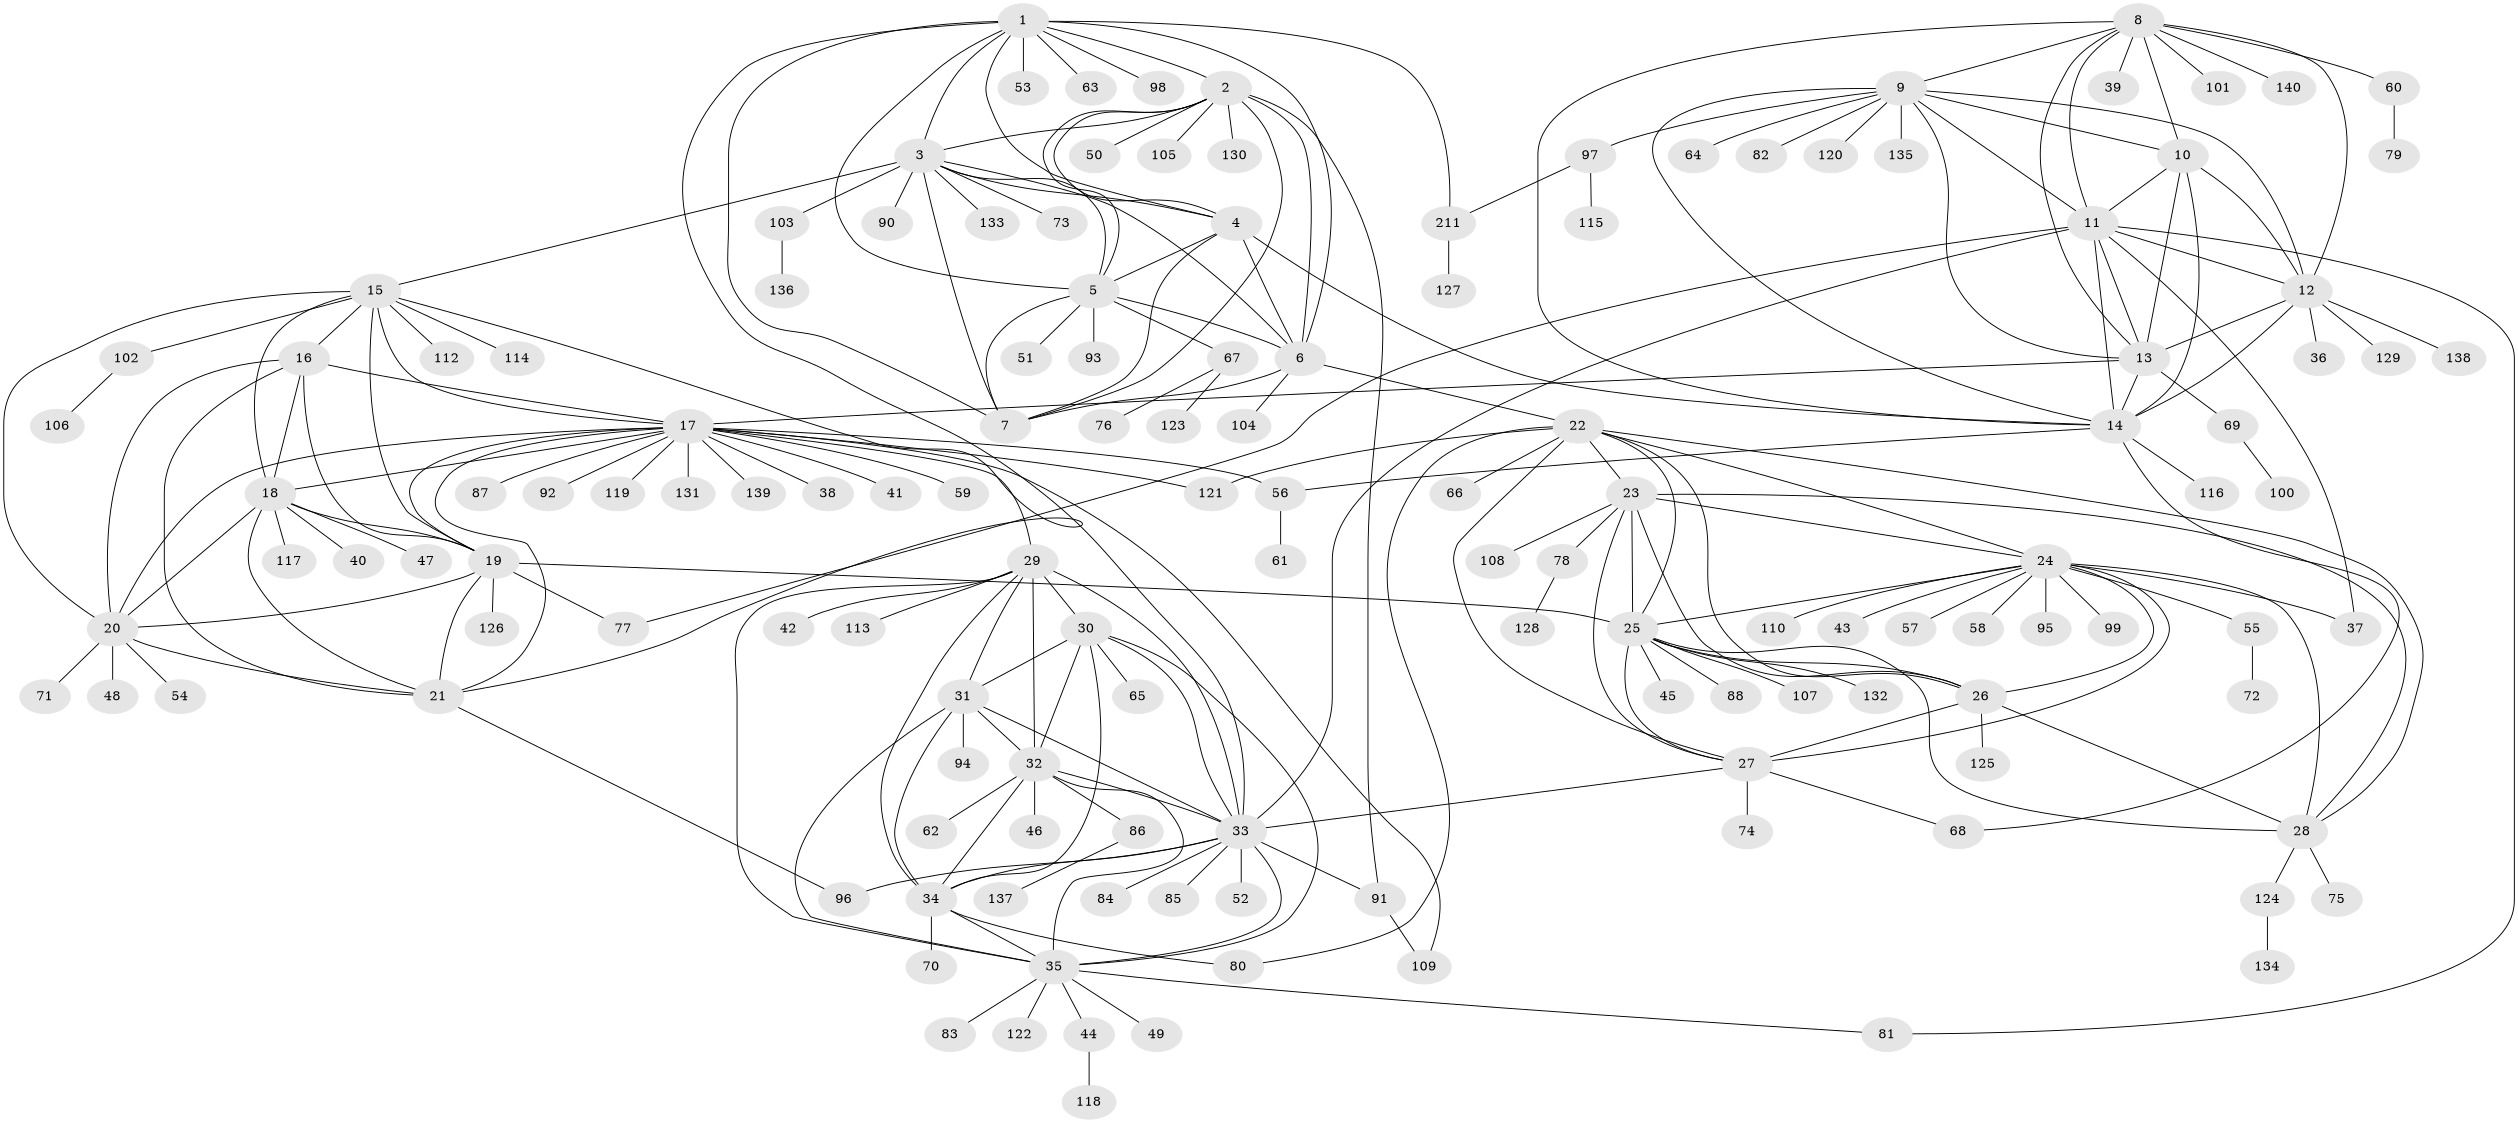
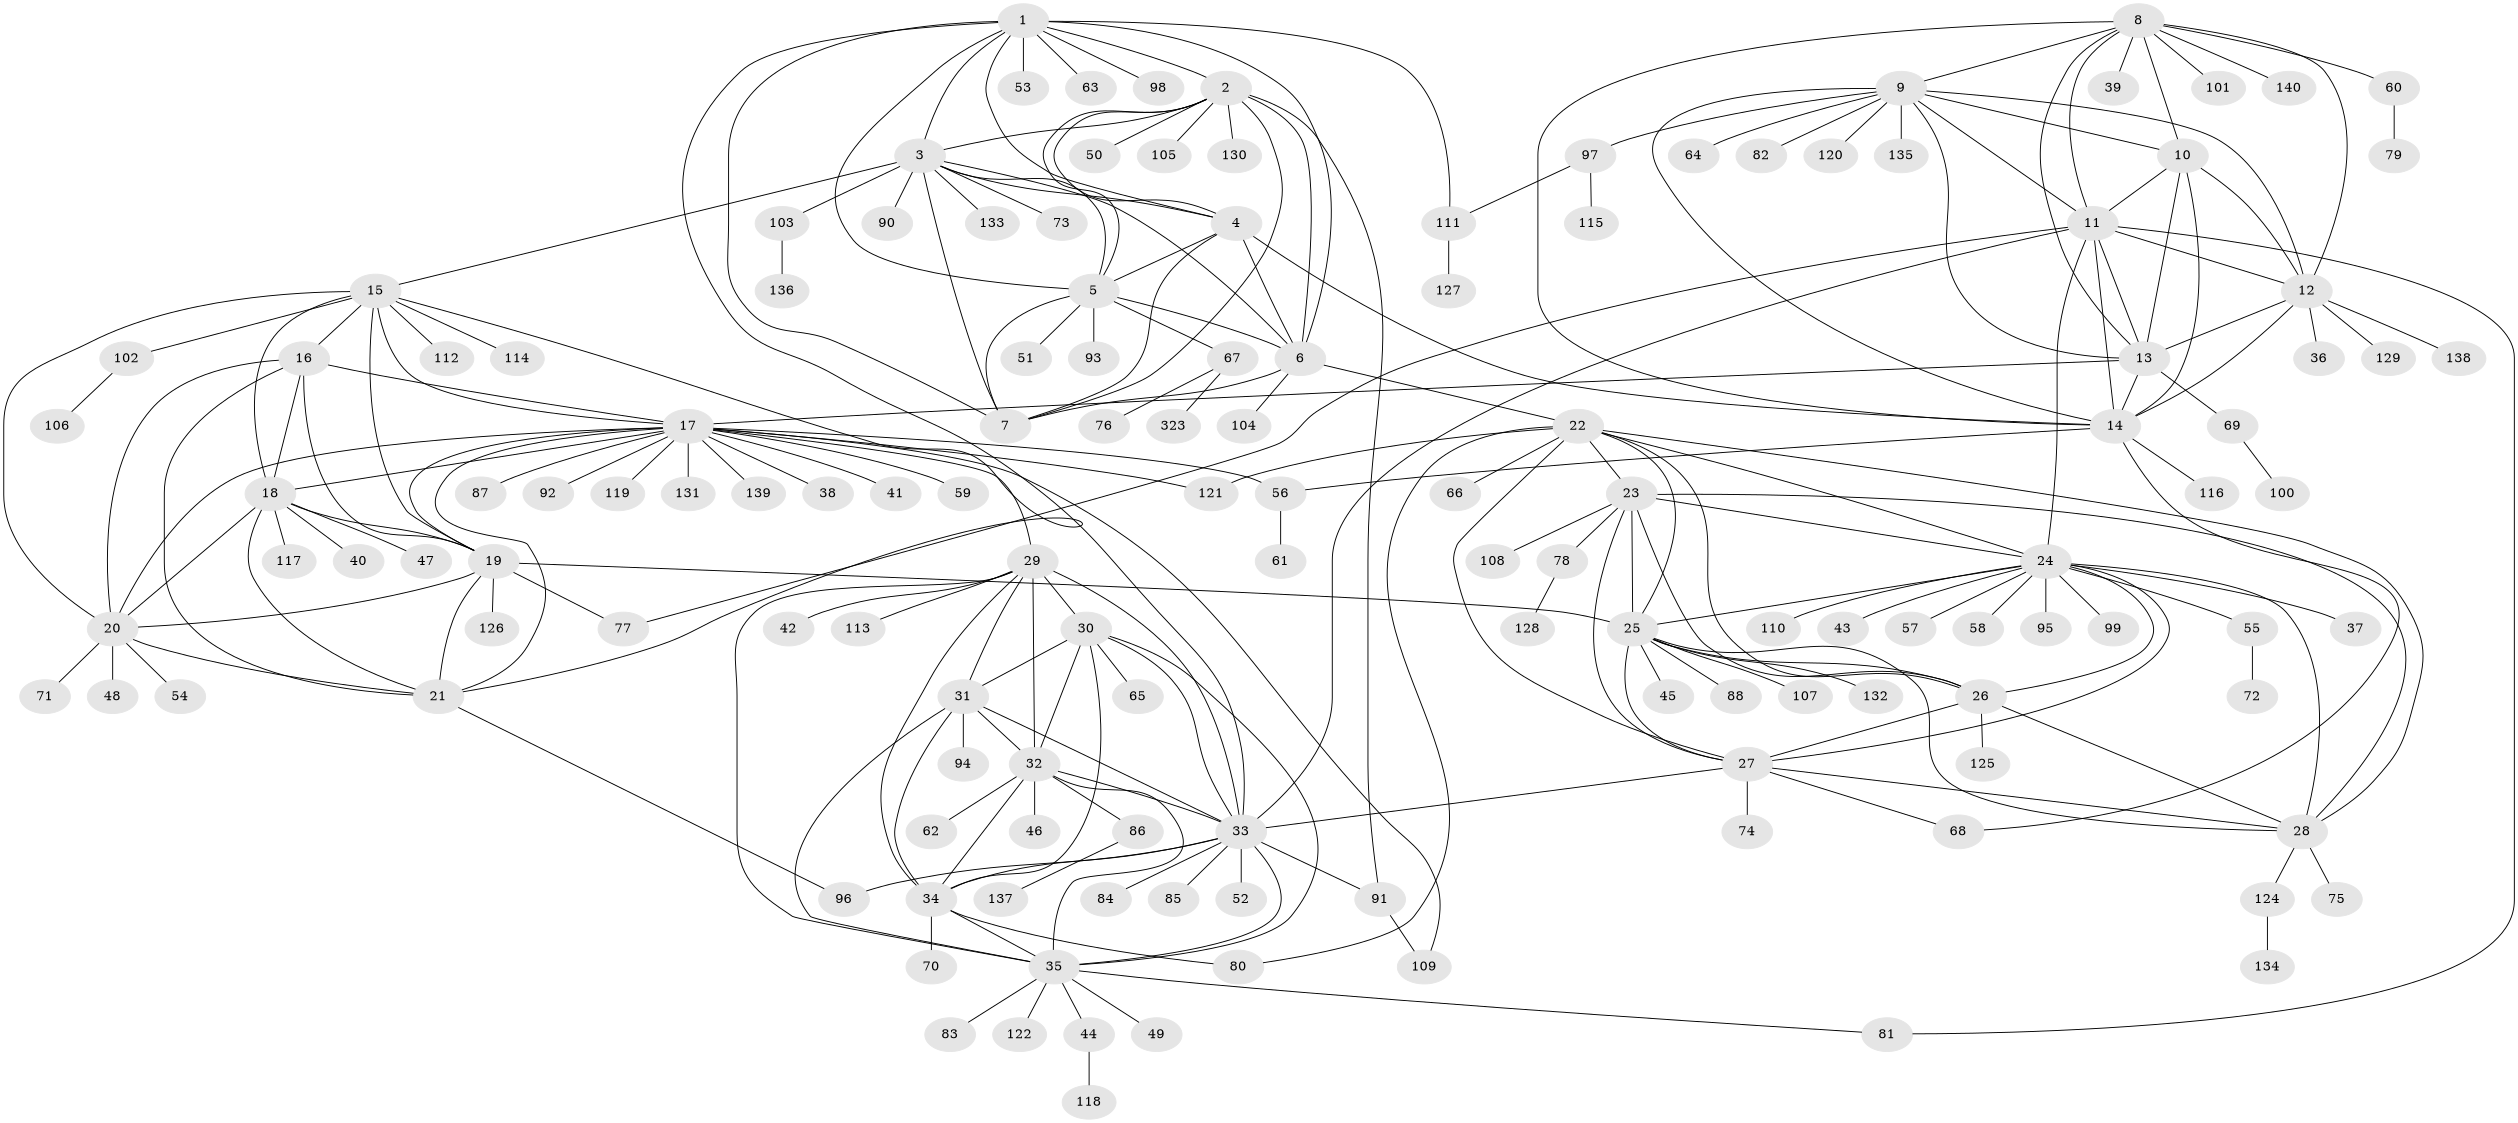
  graph {
    node [color=gray90 style=filled]
    1
    2
    3
    4
    5
    6
    7
    33
    53
    63
    98
-   111 [label=211]
+   111
    50
    91
    105
    130
    15
    73
    90
    103
    133
    14
    51
    67
    93
    22
    104
    96
    34
    35
    52
    84
    85
    127
    109
    17
    16
    18
    19
    20
    21
    102
    112
    114
    136
    56
    68
    116
    76
-   123
+   123 [label=323]
    24
    121
    25
    23
    26
    27
    28
    66
    80
    8
    9
    10
    11
    12
    13
    39
    60
    101
    140
    64
    82
    97
    120
    135
    77
    81
    36
    129
    138
    69
    79
    115
    37
    43
    55
    57
    58
    95
    99
    110
    29
    38
    41
    59
    87
    92
    119
    131
    139
    100
    61
    40
    47
    117
    126
    48
    54
    71
    106
    30
    31
    32
    42
    113
    45
    88
    107
    132
    78
    108
    125
    74
    75
    124
    128
    72
    134
    65
    94
    46
    62
    86
    70
    44
    49
    83
    122
    137
    118
    1 -- 2
    1 -- 3
    1 -- 4
    1 -- 5
    1 -- 6
    1 -- 7
    1 -- 33
    1 -- 53
    1 -- 63
    1 -- 98
    1 -- 111
    2 -- 3
    2 -- 4
    2 -- 5
    2 -- 6
    2 -- 7
    2 -- 50
    2 -- 91
    2 -- 105
    2 -- 130
    3 -- 4
    3 -- 5
    3 -- 6
    3 -- 7
    3 -- 15
    3 -- 73
    3 -- 90
    3 -- 103
    3 -- 133
    4 -- 5
    4 -- 6
    4 -- 7
    4 -- 14
    5 -- 6
    5 -- 7
    5 -- 51
    5 -- 67
    5 -- 93
    6 -- 7
    6 -- 22
    6 -- 104
    33 -- 91
    33 -- 96
    33 -- 34
    33 -- 35
    33 -- 52
    33 -- 84
    33 -- 85
    111 -- 127
    91 -- 109
    15 -- 17
    15 -- 16
    15 -- 18
    15 -- 19
    15 -- 20
    15 -- 21
    15 -- 102
    15 -- 112
    15 -- 114
    103 -- 136
    14 -- 56
    14 -- 68
    14 -- 116
    67 -- 76
    67 -- 123
    22 -- 24
    22 -- 121
    22 -- 25
    22 -- 23
    22 -- 26
    22 -- 27
    22 -- 28
    22 -- 66
    22 -- 80
    34 -- 35
    34 -- 80
    34 -- 70
    35 -- 81
    35 -- 44
    35 -- 49
    35 -- 83
    35 -- 122
    17 -- 109
    17 -- 18
    17 -- 19
    17 -- 20
    17 -- 21
    17 -- 56
    17 -- 121
    17 -- 29
    17 -- 38
    17 -- 41
    17 -- 59
    17 -- 87
    17 -- 92
    17 -- 119
    17 -- 131
    17 -- 139
    16 -- 17
    16 -- 18
    16 -- 19
    16 -- 20
    16 -- 21
    18 -- 19
    18 -- 20
    18 -- 21
    18 -- 40
    18 -- 47
    18 -- 117
    19 -- 20
    19 -- 21
    19 -- 25
    19 -- 77
    19 -- 126
    20 -- 21
    20 -- 48
    20 -- 54
    20 -- 71
    21 -- 96
    102 -- 106
    56 -- 61
    24 -- 25
    24 -- 26
    24 -- 27
    24 -- 28
    24 -- 37
    24 -- 43
    24 -- 55
    24 -- 57
    24 -- 58
    24 -- 95
    24 -- 99
    24 -- 110
    25 -- 26
    25 -- 27
    25 -- 28
    25 -- 45
    25 -- 88
    25 -- 107
    25 -- 132
    23 -- 24
    23 -- 25
    23 -- 26
    23 -- 27
    23 -- 28
    23 -- 78
    23 -- 108
    26 -- 27
    26 -- 28
    26 -- 125
    27 -- 33
    27 -- 68
+   27 -- 28
    27 -- 74
    28 -- 75
    28 -- 124
    8 -- 14
    8 -- 9
    8 -- 10
    8 -- 11
    8 -- 12
    8 -- 13
    8 -- 39
    8 -- 60
    8 -- 101
    8 -- 140
    9 -- 14
    9 -- 10
    9 -- 11
    9 -- 12
    9 -- 13
    9 -- 64
    9 -- 82
    9 -- 97
    9 -- 120
    9 -- 135
    10 -- 14
    10 -- 11
    10 -- 12
    10 -- 13
    11 -- 33
    11 -- 14
-   11 -- 37
+   11 -- 24
    11 -- 12
    11 -- 13
    11 -- 77
    11 -- 81
    12 -- 14
    12 -- 13
    12 -- 36
    12 -- 129
    12 -- 138
    13 -- 14
    13 -- 17
    13 -- 69
    60 -- 79
    97 -- 111
    97 -- 115
    69 -- 100
    55 -- 72
    29 -- 33
    29 -- 34
    29 -- 35
    29 -- 30
    29 -- 31
    29 -- 32
    29 -- 42
    29 -- 113
    30 -- 33
    30 -- 34
    30 -- 35
    30 -- 31
    30 -- 32
    30 -- 65
    31 -- 33
    31 -- 34
    31 -- 35
    31 -- 32
    31 -- 94
    32 -- 33
    32 -- 34
    32 -- 35
    32 -- 46
    32 -- 62
    32 -- 86
    78 -- 128
    124 -- 134
    86 -- 137
    44 -- 118
  }
